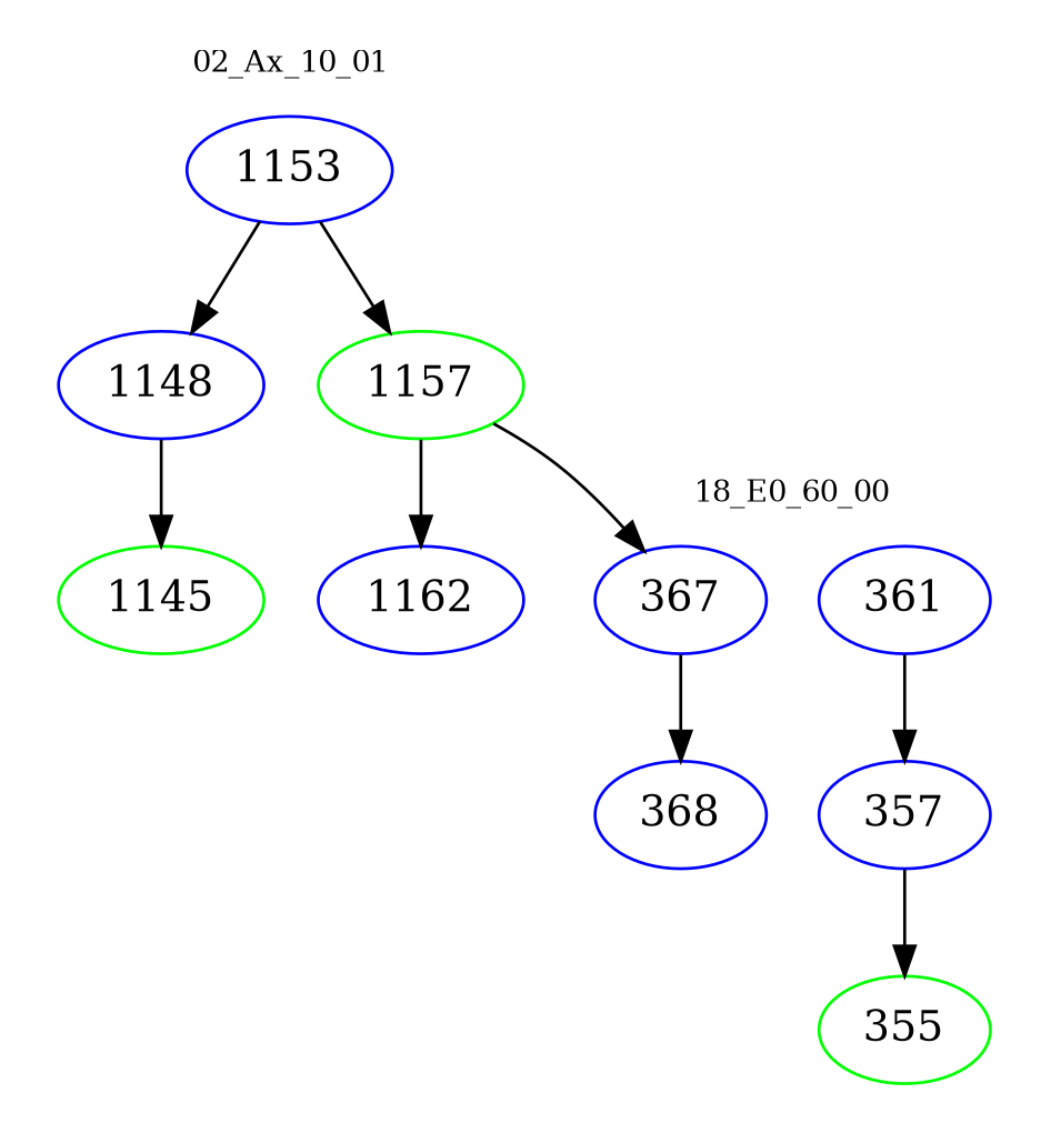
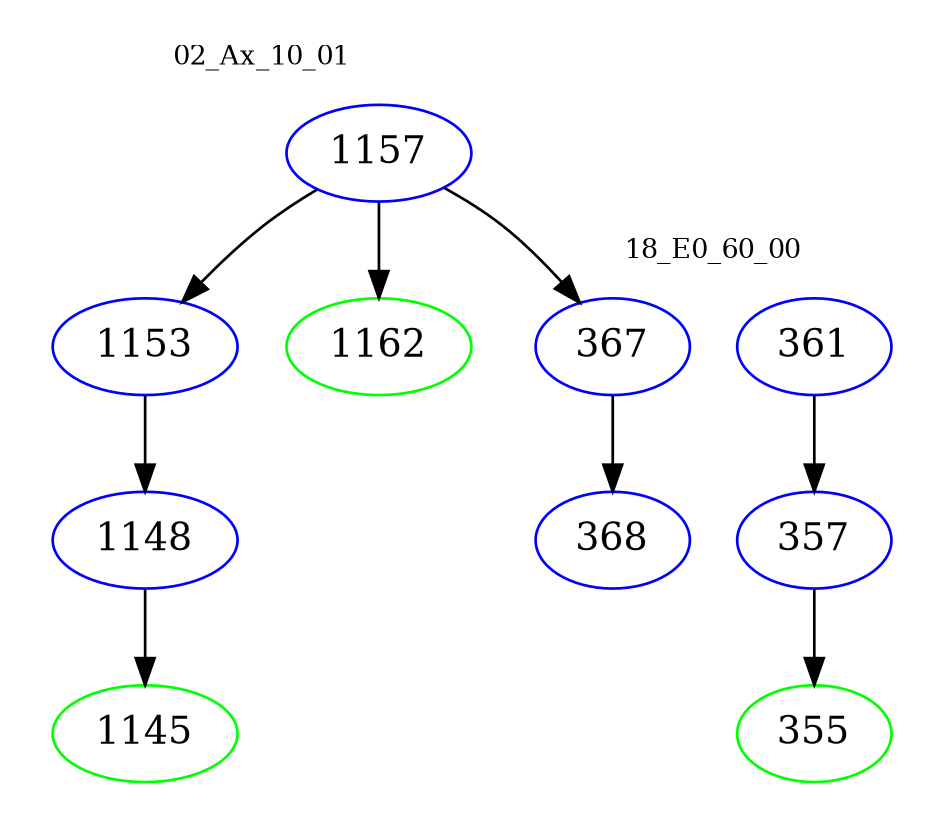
  digraph {
    node [color=blue]
    edge [color=black]
    n1 [label=1153]
    n2 [label=1148]
-   n3 [color=green label=1157]
+   n3 [label=1157]
    n4 [color=green label=1145]
-   n5 [label=1162]
+   n5 [color=green label=1162]
    n6 [label=361]
    n7 [label=357]
    n8 [label=367]
    n9 [color=green label=355]
    n10 [label=368]
    subgraph cluster_1 {
      color=white
      fontsize=10
      label="02_Ax_10_01"
      n1
      n2
      n3
      n4
      n5
    }
    subgraph cluster_2 {
      color=white
      fontsize=10
      label="18_E0_60_00"
      n6
      n7
      n8
      n9
      n10
    }
    n1 -> n2
-   n1 -> n3
+   n3 -> n1
    n2 -> n4
    n3 -> n5
    n3 -> n8
    n6 -> n7
    n7 -> n9
    n8 -> n10
  }
